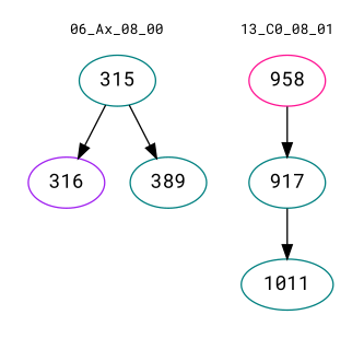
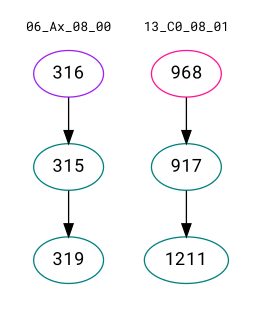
  digraph {
    fontname="Roboto Mono"
    node [color=teal fontname="Roboto Mono"]
    edge [color=black fontname="Roboto Mono"]
    n1 [color=purple label=316]
    n2 [label=315]
-   n3 [label=389]
-   n4 [color=deeppink label=958]
+   n3 [label=319]
+   n4 [color=deeppink label=968]
    n5 [label=917]
-   n6 [label=1011]
+   n6 [label=1211]
    subgraph cluster_1 {
      color=white
      fontsize=10
      label="06_Ax_08_00"
      n1
      n2
      n3
    }
    subgraph cluster_2 {
      color=white
      fontsize=10
      label="13_C0_08_01"
      n4
      n5
      n6
    }
-   n2 -> n1
+   n1 -> n2
    n2 -> n3
    n4 -> n5
    n5 -> n6
  }
